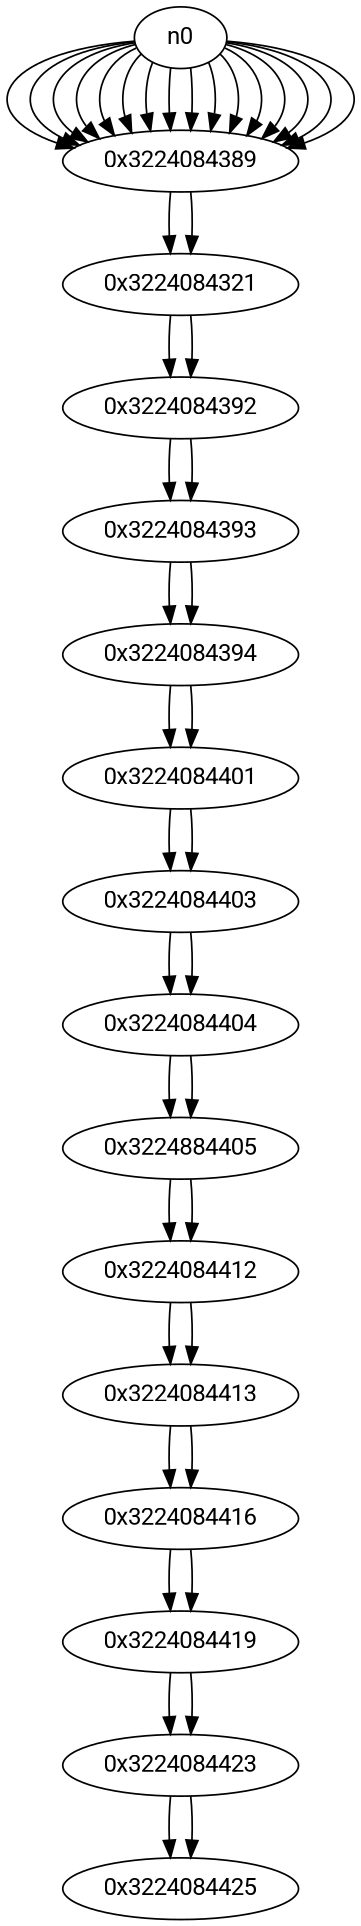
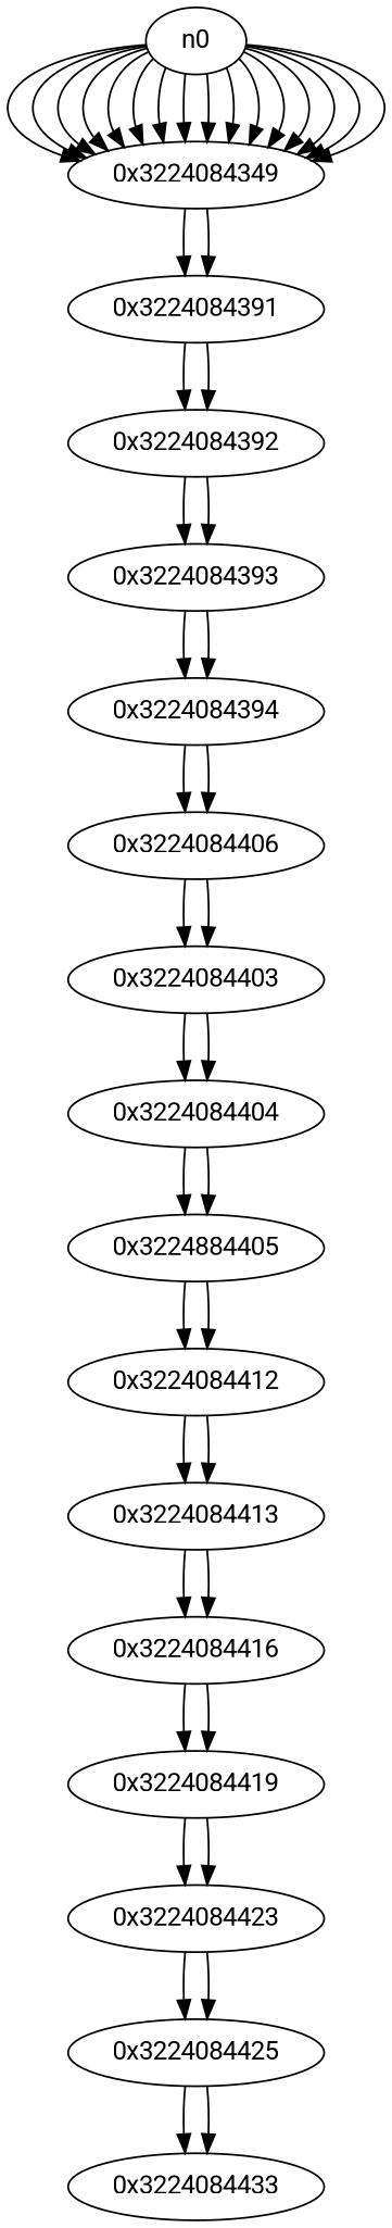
  digraph {
    fontname=Roboto
    node [fontname=Roboto]
    edge [fontname=Roboto]
-   n1 [label="0x3224084389"]
-   n2 [label="0x3224084321"]
+   n1 [label="0x3224084349"]
+   n2 [label="0x3224084391"]
    n3 [label="0x3224084392"]
    n4 [label="0x3224084393"]
    n5 [label="0x3224084394"]
-   n6 [label="0x3224084401"]
+   n6 [label="0x3224084406"]
    n0
    n7 [label="0x3224084403"]
    n8 [label="0x3224084404"]
    n9 [label="0x3224884405"]
    n10 [label="0x3224084412"]
    n11 [label="0x3224084413"]
    n12 [label="0x3224084416"]
    n13 [label="0x3224084419"]
    n14 [label="0x3224084423"]
    n15 [label="0x3224084425"]
+   n16 [label="0x3224084433"]
    n1 -> n2
    n1 -> n2
    n2 -> n3
    n2 -> n3
    n3 -> n4
    n3 -> n4
    n4 -> n5
    n4 -> n5
    n5 -> n6
    n5 -> n6
    n6 -> n7
    n6 -> n7
    n0 -> n1
    n0 -> n1
    n0 -> n1
    n0 -> n1
    n0 -> n1
    n0 -> n1
    n0 -> n1
    n0 -> n1
    n0 -> n1
    n0 -> n1
    n0 -> n1
    n0 -> n1
    n0 -> n1
    n0 -> n1
    n0 -> n1
    n0 -> n1
    n7 -> n8
    n7 -> n8
    n8 -> n9
    n8 -> n9
    n9 -> n10
    n9 -> n10
    n10 -> n11
    n10 -> n11
    n11 -> n12
    n11 -> n12
    n12 -> n13
    n12 -> n13
    n13 -> n14
    n13 -> n14
    n14 -> n15
    n14 -> n15
+   n15 -> n16
+   n15 -> n16
  }
